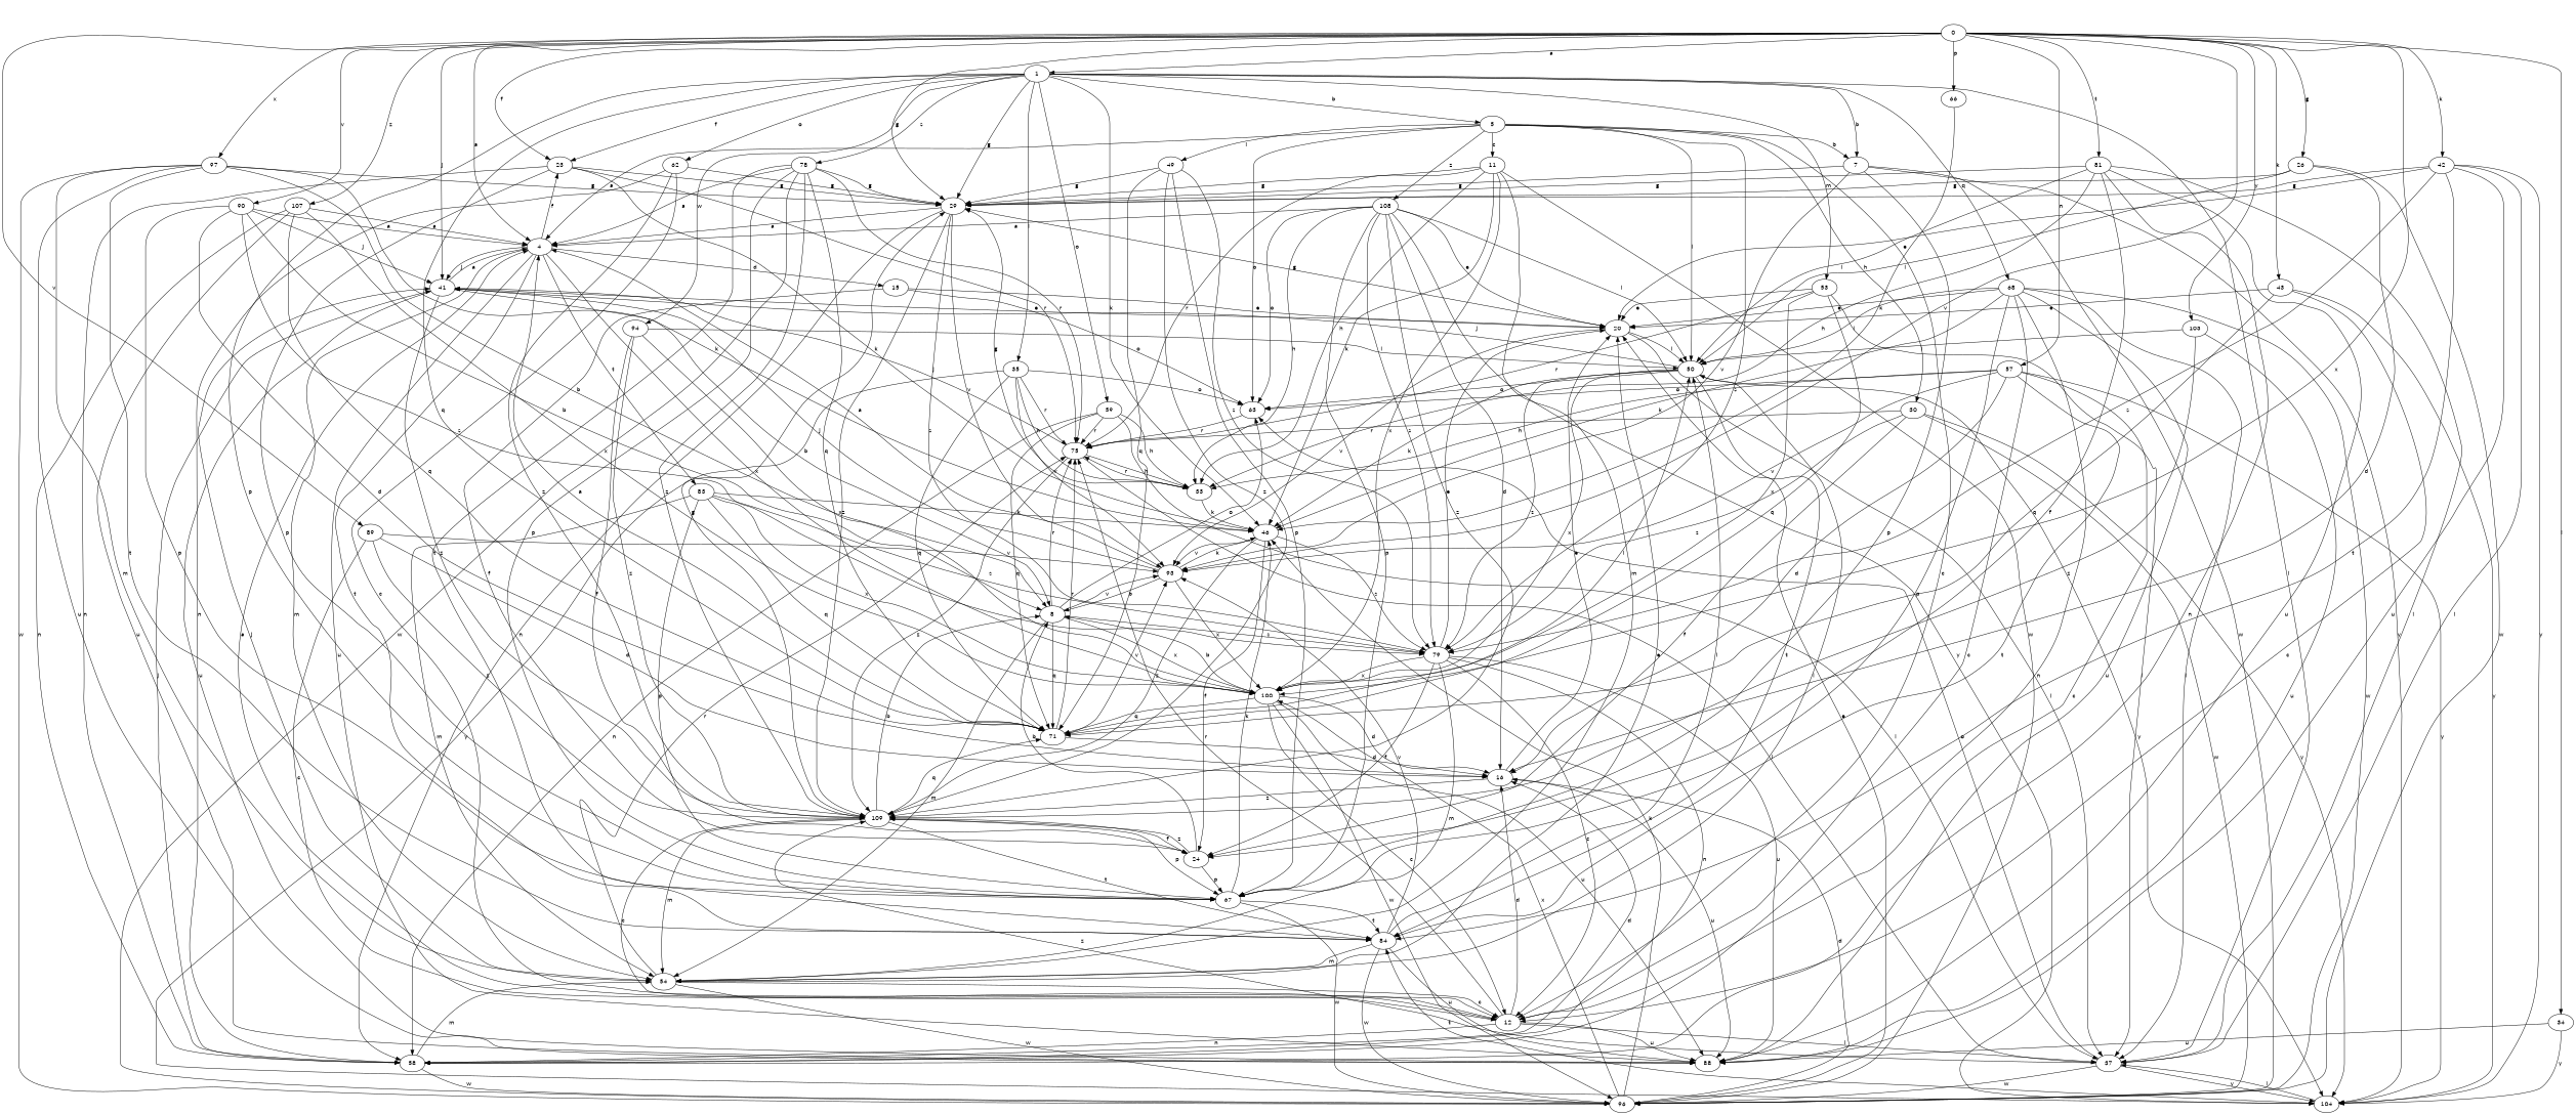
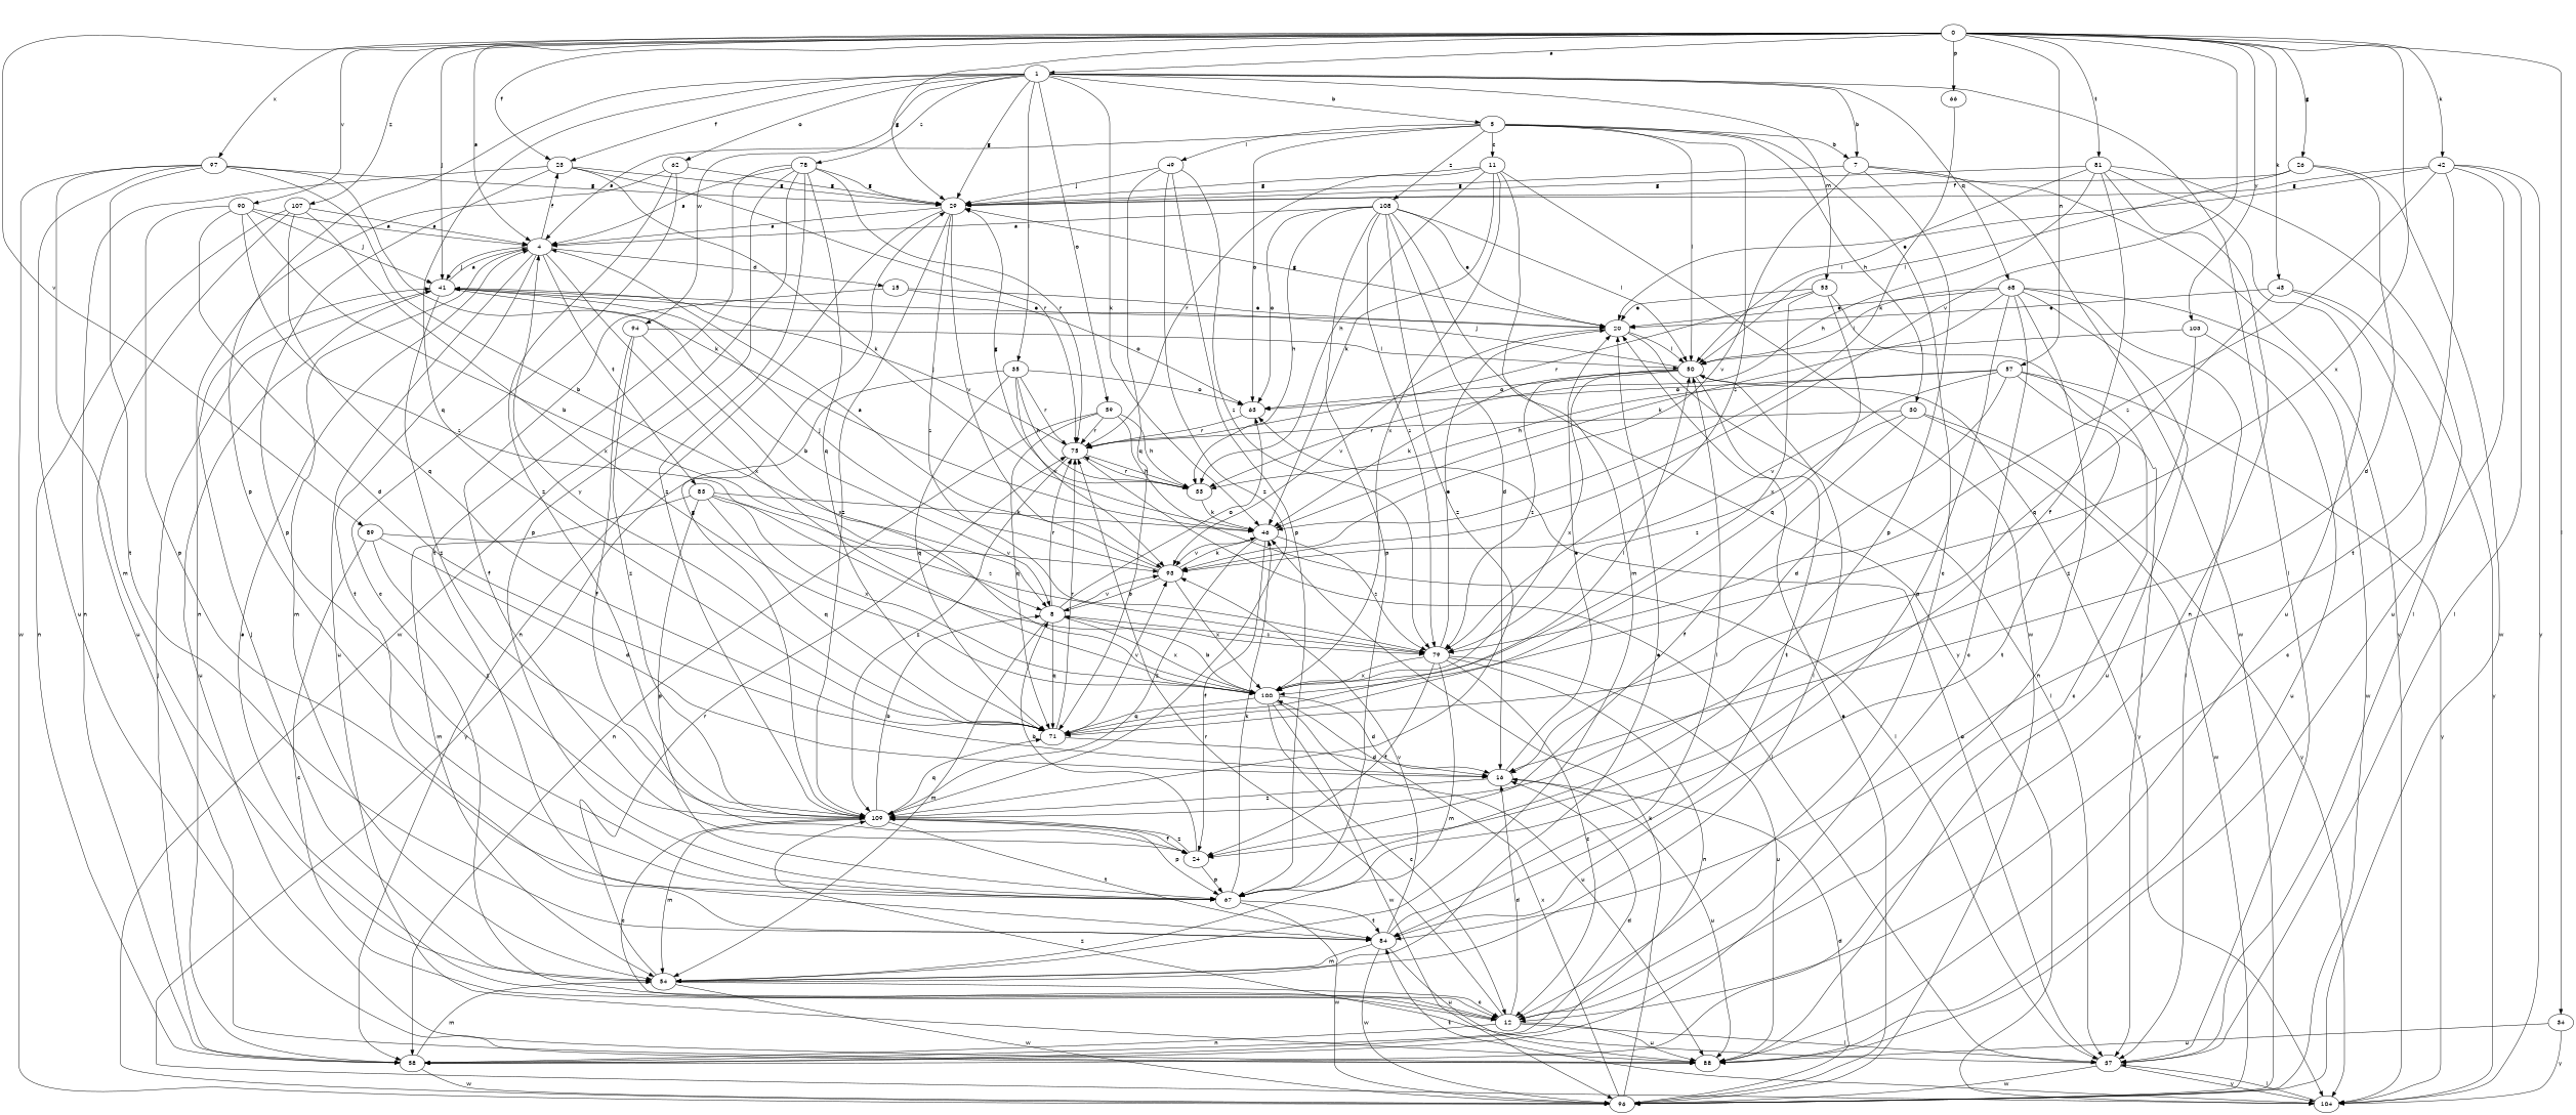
  strict digraph {
    fontname=Lato
    node [fontname=Lato]
    edge [fontname=Lato]
    0
    1
    4
    23
    26
    29
    34
    41
    42
    43
    57
    66
    81
    89
    90
    93
    97
    100
    103
    107
    5
    7
    n23 [label=35]
    37
    46
    53
    59
    62
    67
    68
    71
    78
    94
    15
    54
    83
    84
    88
    75
    58
    50
    96
    16
    79
    109
    104
    8
    20
    12
    63
    33
    24
    11
    30
    49
    108
    0 -> 1 [label=a]
    0 -> 4 [label=a]
    0 -> 23 [label=f]
    0 -> 26 [label=g]
    0 -> 29 [label=g]
    0 -> 34 [label=i]
    0 -> 41 [label=j]
    0 -> 42 [label=k]
    0 -> 43 [label=k]
    0 -> 57 [label=n]
    0 -> 66 [label=p]
    0 -> 81 [label=t]
    0 -> 89 [label=v]
    0 -> 90 [label=v]
    0 -> 93 [label=v]
    0 -> 97 [label=x]
    0 -> 100 [label=x]
    0 -> 103 [label=y]
    0 -> 107 [label=z]
    1 -> 23 [label=f]
    1 -> 29 [label=g]
    1 -> 5 [label=b]
    1 -> 7 [label=b]
    1 -> n23 [label=i]
    1 -> 37 [label=i]
    1 -> 46 [label=k]
    1 -> 53 [label=m]
    1 -> 59 [label=o]
    1 -> 62 [label=o]
    1 -> 67 [label=p]
    1 -> 68 [label=q]
    1 -> 71 [label=q]
    1 -> 78 [label=s]
    1 -> 94 [label=w]
    4 -> 23 [label=f]
    4 -> 41 [label=j]
    4 -> 100 [label=x]
    4 -> 15 [label=d]
    4 -> 54 [label=m]
    4 -> 83 [label=t]
    4 -> 84 [label=t]
    4 -> 88 [label=u]
    23 -> 29 [label=g]
    23 -> 46 [label=k]
    23 -> 67 [label=p]
    23 -> 75 [label=r]
    23 -> 58 [label=n]
-   26 -> 29 [label=g]
+   26 -> 29 [label=f]
    26 -> 50 [label=l]
    26 -> 96 [label=w]
    26 -> 16 [label=d]
    29 -> 4 [label=a]
    29 -> 93 [label=v]
    29 -> 58 [label=n]
    29 -> 79 [label=s]
    29 -> 109 [label=z]
    34 -> 88 [label=u]
    34 -> 104 [label=y]
    41 -> 4 [label=a]
    41 -> 88 [label=u]
    41 -> 109 [label=z]
    41 -> 8 [label=b]
    41 -> 20 [label=e]
    42 -> 29 [label=g]
    42 -> 37 [label=i]
    42 -> 84 [label=t]
    42 -> 88 [label=u]
    42 -> 79 [label=s]
    42 -> 104 [label=y]
    42 -> 20 [label=e]
    43 -> 71 [label=q]
    43 -> 104 [label=y]
    43 -> 20 [label=e]
    43 -> 12 [label=c]
    57 -> 93 [label=v]
    57 -> 84 [label=t]
    57 -> 16 [label=d]
    57 -> 104 [label=y]
    57 -> 12 [label=c]
    57 -> 63 [label=o]
    57 -> 33 [label=h]
    66 -> 46 [label=k]
    81 -> 29 [label=g]
    81 -> 37 [label=i]
    81 -> 88 [label=u]
    81 -> 58 [label=n]
    81 -> 50 [label=l]
    81 -> 33 [label=h]
    81 -> 24 [label=f]
    89 -> 93 [label=v]
    89 -> 16 [label=d]
    89 -> 109 [label=z]
    89 -> 12 [label=c]
    90 -> 4 [label=a]
    90 -> 41 [label=j]
    90 -> 67 [label=p]
    90 -> 16 [label=d]
    90 -> 79 [label=s]
    90 -> 8 [label=b]
    93 -> 4 [label=a]
    93 -> 41 [label=j]
    93 -> 100 [label=x]
    93 -> 46 [label=k]
    93 -> 8 [label=b]
    97 -> 29 [label=g]
    97 -> 46 [label=k]
    97 -> 54 [label=m]
    97 -> 84 [label=t]
    97 -> 88 [label=u]
    97 -> 96 [label=w]
    97 -> 8 [label=b]
    100 -> 71 [label=q]
    100 -> 88 [label=u]
    100 -> 96 [label=w]
    100 -> 16 [label=d]
    100 -> 8 [label=b]
    100 -> 12 [label=c]
    103 -> 88 [label=u]
    103 -> 50 [label=l]
    103 -> 109 [label=z]
    107 -> 4 [label=a]
    107 -> 100 [label=x]
    107 -> 71 [label=q]
    107 -> 88 [label=u]
    107 -> 58 [label=n]
    5 -> 4 [label=a]
    5 -> 7 [label=b]
    5 -> 50 [label=l]
    5 -> 79 [label=s]
    5 -> 12 [label=c]
    5 -> 63 [label=o]
    5 -> 11 [label=c]
    5 -> 30 [label=h]
    5 -> 49 [label=l]
    5 -> 108 [label=z]
    7 -> 29 [label=g]
    7 -> 93 [label=v]
    7 -> 67 [label=p]
    7 -> 96 [label=w]
    7 -> 104 [label=y]
    n23 -> 93 [label=v]
    n23 -> 71 [label=q]
    n23 -> 75 [label=r]
    n23 -> 104 [label=y]
    n23 -> 63 [label=o]
    n23 -> 33 [label=h]
    37 -> 96 [label=w]
    37 -> 109 [label=z]
    37 -> 104 [label=y]
    37 -> 63 [label=o]
    46 -> 93 [label=v]
    46 -> 79 [label=s]
    46 -> 109 [label=z]
    46 -> 24 [label=f]
    53 -> 100 [label=x]
    53 -> 37 [label=i]
    53 -> 71 [label=q]
    53 -> 75 [label=r]
    53 -> 20 [label=e]
    59 -> 37 [label=i]
    59 -> 71 [label=q]
    59 -> 75 [label=r]
    59 -> 58 [label=n]
    59 -> 33 [label=h]
    62 -> 29 [label=g]
    62 -> 58 [label=n]
    62 -> 109 [label=z]
    62 -> 12 [label=c]
    67 -> 46 [label=k]
    67 -> 84 [label=t]
    67 -> 96 [label=w]
    68 -> 37 [label=i]
    68 -> 46 [label=k]
    68 -> 67 [label=p]
    68 -> 88 [label=u]
    68 -> 58 [label=n]
    68 -> 50 [label=l]
    68 -> 96 [label=w]
    68 -> 20 [label=e]
    68 -> 12 [label=c]
-   71 -> 4 [label=a]
+   71 -> 4 [label=y]
    71 -> 93 [label=v]
    71 -> 75 [label=r]
    71 -> 50 [label=l]
    71 -> 16 [label=d]
    78 -> 4 [label=a]
    78 -> 29 [label=g]
    78 -> 67 [label=p]
    78 -> 71 [label=q]
    78 -> 84 [label=t]
    78 -> 75 [label=r]
    78 -> 96 [label=w]
    78 -> 109 [label=z]
    94 -> 100 [label=x]
    94 -> 50 [label=l]
    94 -> 109 [label=z]
    94 -> 24 [label=f]
    15 -> 20 [label=e]
    15 -> 63 [label=o]
    15 -> 24 [label=f]
    54 -> 41 [label=j]
    54 -> 75 [label=r]
    54 -> 50 [label=l]
    54 -> 96 [label=w]
    54 -> 20 [label=e]
    54 -> 12 [label=c]
    83 -> 100 [label=x]
    83 -> 46 [label=k]
    83 -> 67 [label=p]
    83 -> 71 [label=q]
    83 -> 54 [label=m]
    83 -> 79 [label=s]
    84 -> 93 [label=v]
    84 -> 54 [label=m]
    84 -> 88 [label=u]
    84 -> 50 [label=l]
    84 -> 96 [label=w]
    75 -> 41 [label=j]
    75 -> 37 [label=i]
    75 -> 109 [label=z]
    75 -> 33 [label=h]
    58 -> 41 [label=j]
    58 -> 54 [label=m]
    58 -> 96 [label=w]
    58 -> 16 [label=d]
    50 -> 41 [label=j]
    50 -> 100 [label=x]
    50 -> 46 [label=k]
    50 -> 84 [label=t]
    50 -> 79 [label=s]
    50 -> 104 [label=y]
    50 -> 63 [label=o]
    96 -> 100 [label=x]
    96 -> 46 [label=k]
    96 -> 16 [label=d]
    96 -> 20 [label=e]
    16 -> 88 [label=u]
    16 -> 109 [label=z]
    16 -> 20 [label=e]
    79 -> 100 [label=x]
    79 -> 54 [label=m]
    79 -> 88 [label=u]
    79 -> 58 [label=n]
    79 -> 20 [label=e]
    79 -> 12 [label=c]
    79 -> 24 [label=f]
    109 -> 29 [label=g]
    109 -> 67 [label=p]
    109 -> 71 [label=q]
    109 -> 54 [label=m]
    109 -> 84 [label=t]
    109 -> 8 [label=b]
    109 -> 12 [label=c]
    109 -> 24 [label=f]
    104 -> 37 [label=i]
    104 -> 84 [label=t]
    8 -> 93 [label=v]
    8 -> 100 [label=x]
    8 -> 71 [label=q]
    8 -> 54 [label=m]
    8 -> 75 [label=r]
    8 -> 79 [label=s]
    8 -> 63 [label=o]
    20 -> 29 [label=g]
    20 -> 93 [label=v]
    20 -> 37 [label=i]
    20 -> 50 [label=l]
    12 -> 4 [label=a]
    12 -> 37 [label=i]
    12 -> 88 [label=u]
    12 -> 75 [label=r]
    12 -> 58 [label=n]
    12 -> 16 [label=d]
    63 -> 75 [label=r]
    33 -> 29 [label=g]
    33 -> 46 [label=k]
    33 -> 75 [label=r]
    24 -> 67 [label=p]
    24 -> 109 [label=z]
    24 -> 8 [label=b]
    11 -> 29 [label=g]
    11 -> 100 [label=x]
    11 -> 46 [label=k]
    11 -> 54 [label=m]
    11 -> 75 [label=r]
    11 -> 96 [label=w]
    11 -> 33 [label=h]
    30 -> 75 [label=r]
    30 -> 96 [label=w]
    30 -> 79 [label=s]
    30 -> 104 [label=y]
    30 -> 24 [label=f]
-   49 -> 29 [label=g]
+   49 -> 29 [label=j]
    49 -> 67 [label=p]
    49 -> 71 [label=q]
    49 -> 79 [label=s]
    49 -> 109 [label=z]
    108 -> 4 [label=a]
    108 -> 67 [label=p]
    108 -> 50 [label=l]
    108 -> 16 [label=d]
    108 -> 79 [label=s]
    108 -> 109 [label=z]
    108 -> 104 [label=y]
    108 -> 20 [label=e]
    108 -> 63 [label=o]
    108 -> 33 [label=h]
  }
